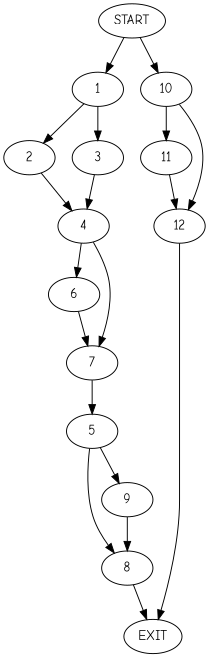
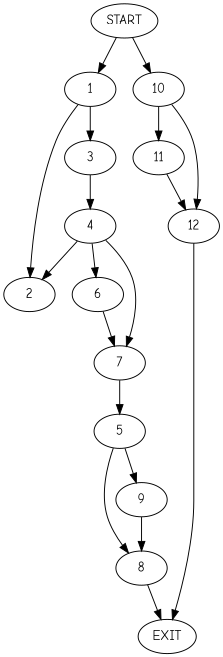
  digraph {
    fontname="Comic Neue"
    node [fontname="Comic Neue"]
    edge [fontname="Comic Neue"]
    n1 [label=START]
    1
    10
    2
    3
    11
    12
    n8 [label=EXIT]
    4
    6
    7
    5
    8
    9
    n1 -> 1
    n1 -> 10
    1 -> 2
    1 -> 3
    10 -> 11
    10 -> 12
-   2 -> 4
+   4 -> 2
    3 -> 4
    11 -> 12
    12 -> n8
    4 -> 6
    4 -> 7
    6 -> 7
    7 -> 5
    5 -> 8
    5 -> 9
    8 -> n8
    9 -> 8
  }
